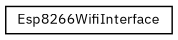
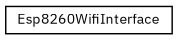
  digraph {
    rankdir=TB
    fontname="IBM Plex Sans"
-   n1 [color=black fillcolor=white fontname="IBM Plex Sans" fontsize=10 height=0.2 label=Esp8266WifiInterface shape=record style=filled width=0.4]
+   n1 [color=black fillcolor=white fontname="IBM Plex Sans" fontsize=10 height=0.2 label=Esp8260WifiInterface shape=record style=filled width=0.4]
  }
